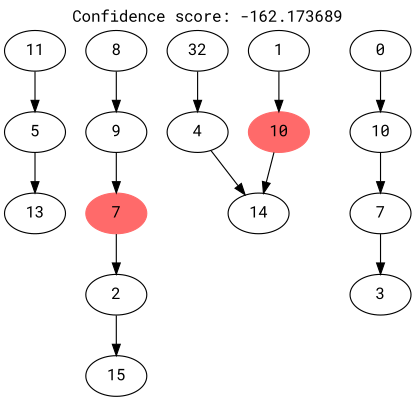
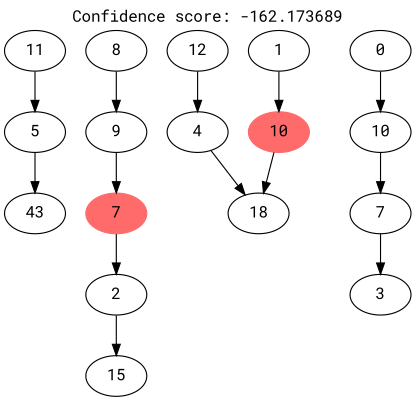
  digraph {
    fontname="Roboto Mono"
    label="Confidence score: -162.173689"
    labelloc=t
    node [fontname="Roboto Mono"]
    edge [fontname="Roboto Mono"]
    n1 [label=5]
-   n2 [label=13]
+   n2 [label=43]
    n3 [label=11]
    n4 [label=15]
    n5 [label=2]
    n6 [color=indianred1 label=7 style=filled]
    n7 [label=9]
    n8 [label=8]
    n9 [color=indianred1 label=10 style=filled]
-   n10 [label=14]
+   n10 [label=18]
    n11 [label=1]
    n12 [label=4]
-   n13 [label=32]
+   n13 [label=12]
    n14 [label=3]
    n15 [label=7]
    n16 [label=10]
    n17 [label=0]
    n1 -> n2
    n3 -> n1
    n5 -> n4
    n6 -> n5
    n7 -> n6
    n8 -> n7
    n9 -> n10
    n11 -> n9
    n12 -> n10
    n13 -> n12
    n15 -> n14
    n16 -> n15
    n17 -> n16
  }
